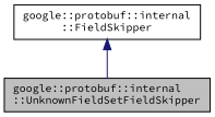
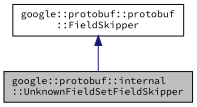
  digraph {
    fontname="Source Code Pro"
    node [color=black fontname="Source Code Pro" fontsize=10 shape=record style=filled]
    n1 [fillcolor=grey75 fontcolor=black height=0.2 label="google::protobuf::internal\l::UnknownFieldSetFieldSkipper" width=0.4]
-   n2 [fillcolor=white height=0.2 label="google::protobuf::internal\l::FieldSkipper" width=0.4]
+   n2 [fillcolor=white height=0.2 label="google::protobuf::protobuf\l::FieldSkipper" width=0.4]
    n2 -> n1 [color=midnightblue dir=back fontname="Source Code Pro" fontsize=10 labelfontname=Helvetica labelfontsize=10 style=solid]
  }
